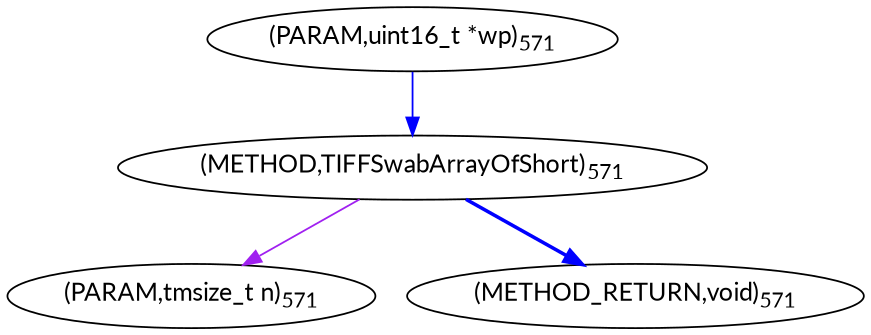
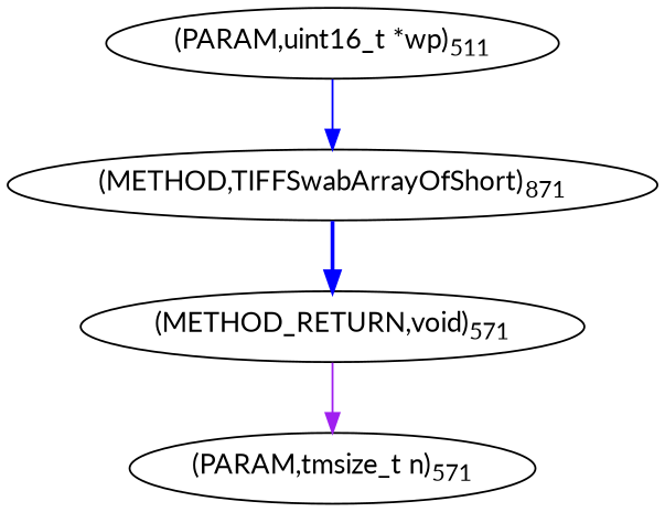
  digraph {
    fontname=Lato
    node [fontname=Lato]
    edge [color=blue fontname=Lato style=solid]
-   n1 [label=<(METHOD,TIFFSwabArrayOfShort)<SUB>571</SUB>>]
+   n1 [label=<(METHOD,TIFFSwabArrayOfShort)<SUB>871</SUB>>]
    n2 [label=<(PARAM,tmsize_t n)<SUB>571</SUB>>]
    n3 [label=<(METHOD_RETURN,void)<SUB>571</SUB>>]
-   n4 [label=<(PARAM,uint16_t *wp)<SUB>571</SUB>>]
-   n1 -> n2 [color=purple]
+   n4 [label=<(PARAM,uint16_t *wp)<SUB>511</SUB>>]
+   n3 -> n2 [color=purple]
    n1 -> n3 [style=bold]
    n4 -> n1
  }
